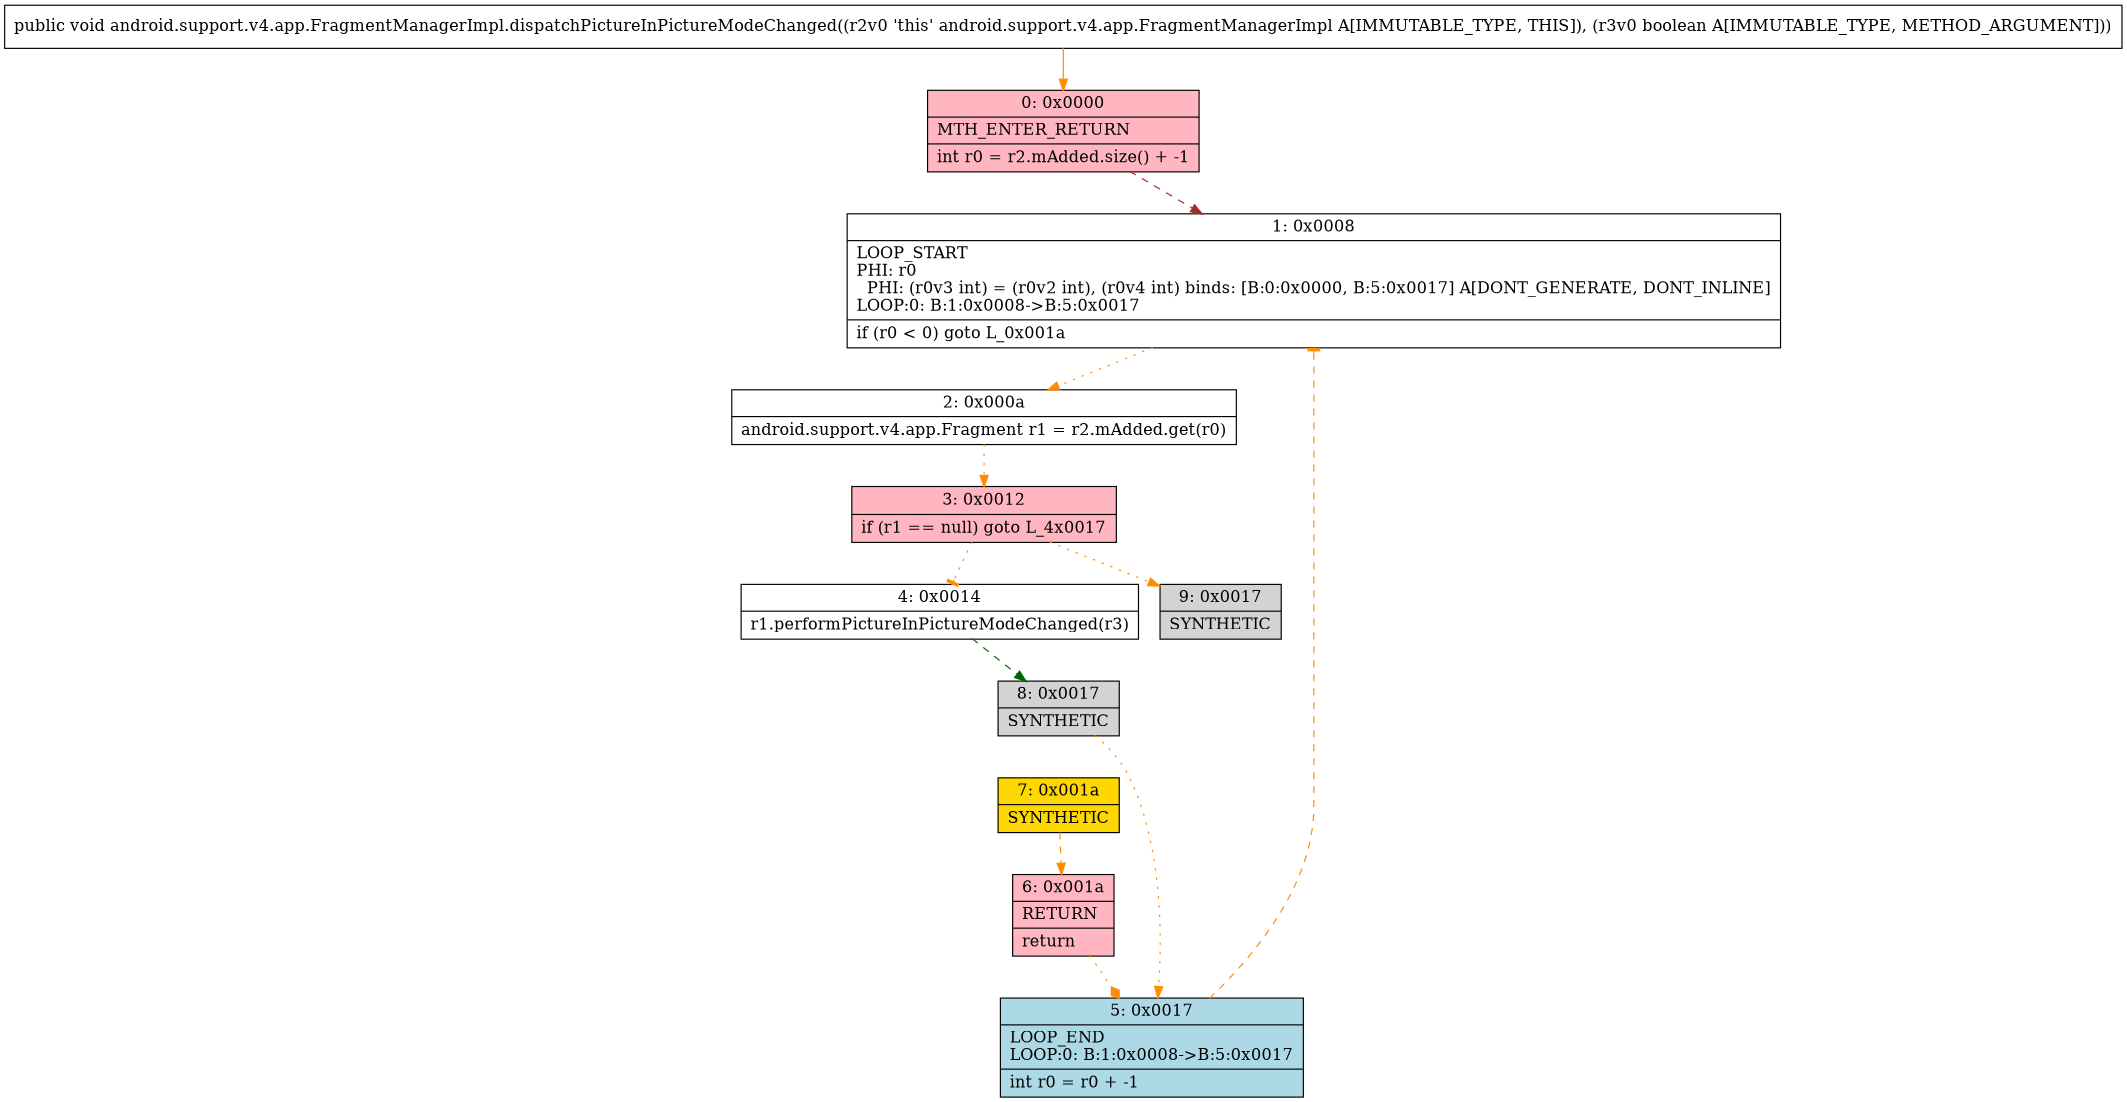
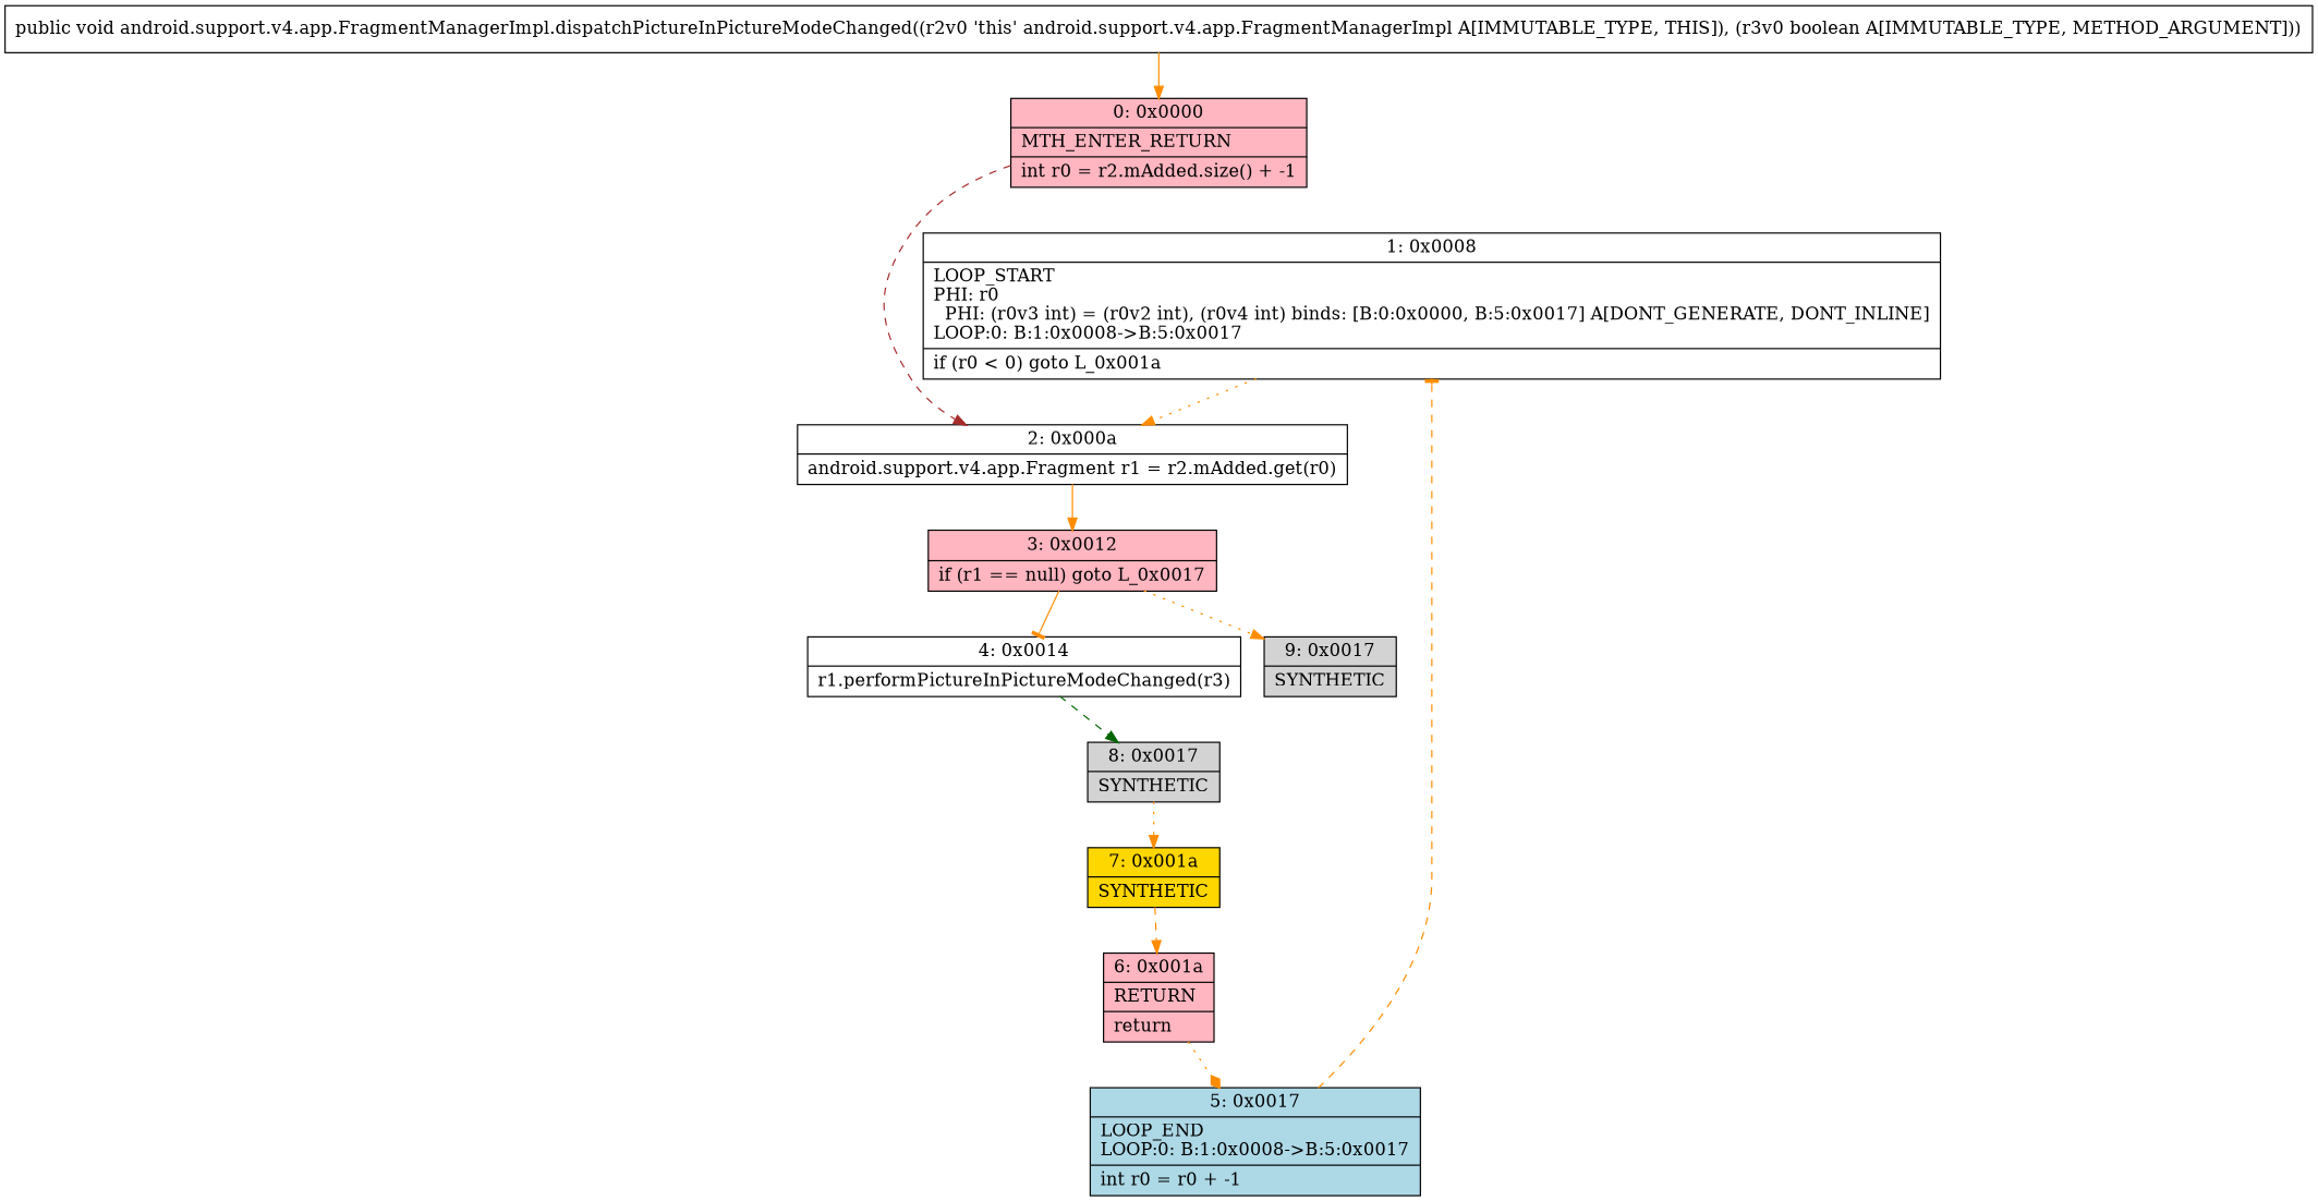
  digraph {
    node [fillcolor=white shape=record style=filled]
    edge [arrowhead=normal color=darkorange style=dotted]
    n1 [fillcolor=lightpink label="{0\:\ 0x0000|MTH_ENTER_RETURN\l|int r0 = r2.mAdded.size() + \-1\l}"]
    n2 [label="{1\:\ 0x0008|LOOP_START\lPHI: r0 \l  PHI: (r0v3 int) = (r0v2 int), (r0v4 int) binds: [B:0:0x0000, B:5:0x0017] A[DONT_GENERATE, DONT_INLINE]\lLOOP:0: B:1:0x0008\-\>B:5:0x0017\l|if (r0 \< 0) goto L_0x001a\l}"]
    n3 [label="{2\:\ 0x000a|android.support.v4.app.Fragment r1 = r2.mAdded.get(r0)\l}"]
-   n4 [fillcolor=lightpink label="{3\:\ 0x0012|if (r1 == null) goto L_4x0017\l}"]
+   n4 [fillcolor=lightpink label="{3\:\ 0x0012|if (r1 == null) goto L_0x0017\l}"]
    n5 [fillcolor=gold label="{7\:\ 0x001a|SYNTHETIC\l}"]
    n6 [fillcolor=lightpink label="{6\:\ 0x001a|RETURN\l|return\l}"]
    n7 [label="{4\:\ 0x0014|r1.performPictureInPictureModeChanged(r3)\l}"]
    n8 [fillcolor=lightgrey label="{9\:\ 0x0017|SYNTHETIC\l}"]
    n9 [fillcolor=lightgrey label="{8\:\ 0x0017|SYNTHETIC\l}"]
    n10 [fillcolor=lightblue label="{5\:\ 0x0017|LOOP_END\lLOOP:0: B:1:0x0008\-\>B:5:0x0017\l|int r0 = r0 + \-1\l}"]
    n11 [label="{public void android.support.v4.app.FragmentManagerImpl.dispatchPictureInPictureModeChanged((r2v0 'this' android.support.v4.app.FragmentManagerImpl A[IMMUTABLE_TYPE, THIS]), (r3v0 boolean A[IMMUTABLE_TYPE, METHOD_ARGUMENT])) }"]
-   n1 -> n2 [color=brown style=dashed]
+   n1 -> n3 [color=brown style=dashed]
    n2 -> n3
-   n3 -> n4
-   n4 -> n7 [arrowhead=tee]
+   n3 -> n4 [style=solid]
+   n4 -> n7 [arrowhead=tee style=solid]
    n4 -> n8
    n5 -> n6 [style=dashed]
    n6 -> n10 [arrowhead=diamond]
    n7 -> n9 [color=darkgreen style=dashed]
-   n9 -> n10
+   n9 -> n5
    n10 -> n2 [arrowhead=tee style=dashed]
    n11 -> n1 [style=solid]
  }
